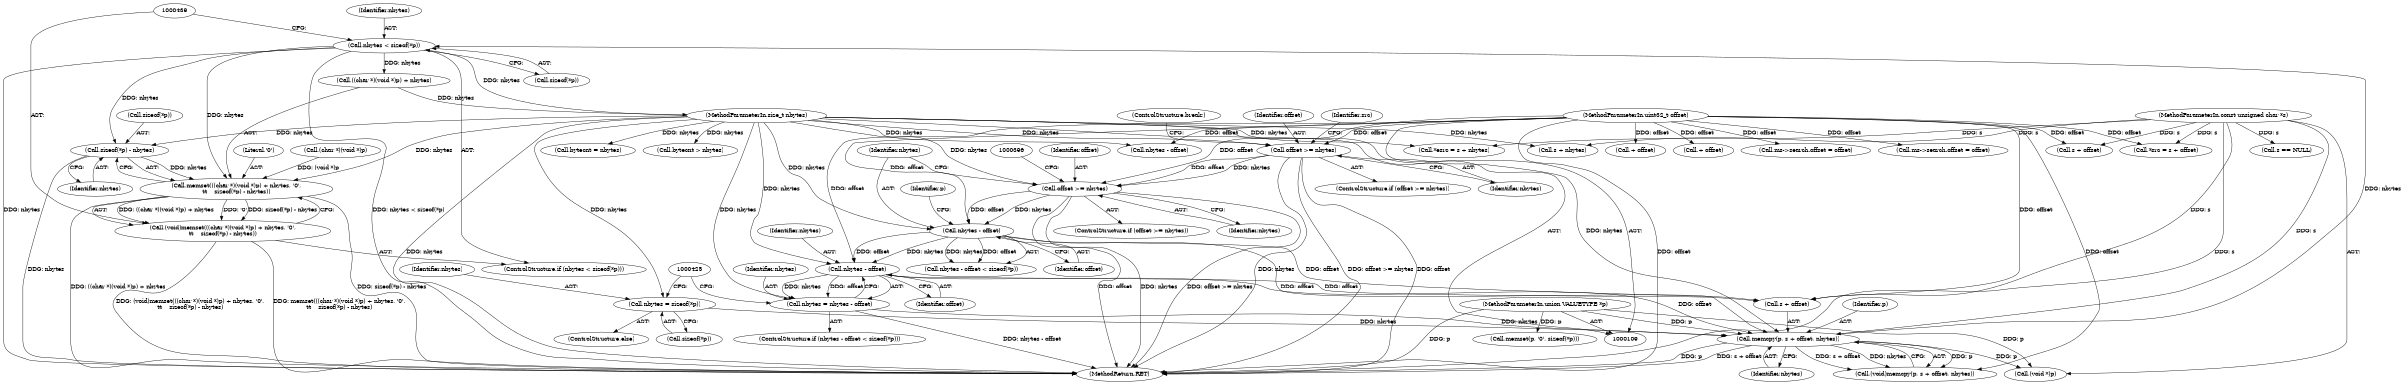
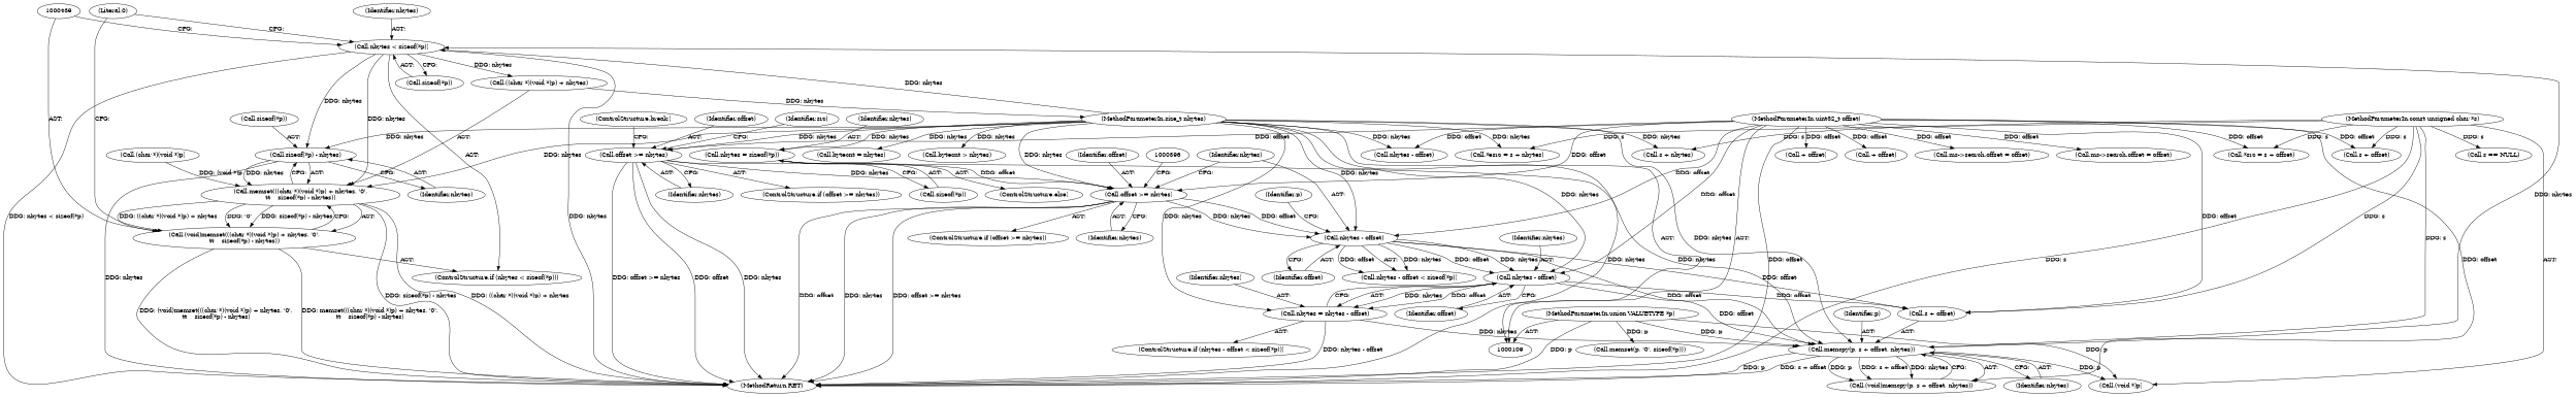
  digraph {
    n1 [label="(Call,sizeof(*p) - nbytes)"]
    n2 [label="(Call,memset(((char *)(void *)p) + nbytes, '\0',\n\t\t    sizeof(*p) - nbytes))"]
    n3 [label="(Identifier,nbytes)"]
    n4 [label="(MethodReturn,RET)"]
    n5 [label="(Call,(void)memset(((char *)(void *)p) + nbytes, '\0',\n\t\t    sizeof(*p) - nbytes))"]
    n6 [label="(MethodParameterIn,size_t nbytes)"]
    n7 [label="(Call,nbytes < sizeof(*p))"]
    n8 [label="(Call,memcpy(p, s + offset, nbytes))"]
    n9 [label="(Call,nbytes - offset)"]
    n10 [label="(Call,offset >= nbytes)"]
    n11 [label="(Call,offset >= nbytes)"]
    n12 [label="(Call,nbytes - offset)"]
    n13 [label="(Call,nbytes = sizeof(*p))"]
    n14 [label="(Call,nbytes = nbytes - offset)"]
    n15 [label="(Call,bytecnt = nbytes)"]
    n16 [label="(Call,*esrc = s + nbytes)"]
    n17 [label="(Call,nbytes - offset)"]
    n18 [label="(Call,s + nbytes)"]
    n19 [label="(Call,bytecnt > nbytes)"]
    1000109
    n21 [label="(Call,((char *)(void *)p) + nbytes)"]
    n22 [label="(ControlStructure,if (nbytes < sizeof(*p)))"]
    n23 [label="(Call,sizeof(*p))"]
    n24 [label="(Call,(void *)p)"]
    n25 [label="(Call,(void)memcpy(p, s + offset, nbytes))"]
    n26 [label="(Identifier,nbytes)"]
    n27 [label="(Call,s + offset)"]
    n28 [label="(Identifier,offset)"]
    n29 [label="(Call,nbytes - offset < sizeof(*p))"]
    n30 [label="(ControlStructure,if (offset >= nbytes))"]
    n31 [label="(Identifier,nbytes)"]
    n32 [label="(ControlStructure,if (offset >= nbytes))"]
    n33 [label="(Identifier,nbytes)"]
    n34 [label="(Identifier,offset)"]
    n35 [label="(Call,sizeof(*p))"]
    n36 [label="(ControlStructure,else)"]
    n37 [label="(ControlStructure,if (nbytes - offset < sizeof(*p)))"]
    n38 [label="(MethodParameterIn,union VALUETYPE *p)"]
    n39 [label="(Call,memset(p, '\0', sizeof(*p)))"]
    n40 [label="(MethodParameterIn,const unsigned char *s)"]
    n41 [label="(Call,s == NULL)"]
    n42 [label="(Call,*src = s + offset)"]
    n43 [label="(Call,s + offset)"]
    n44 [label="(MethodParameterIn,uint32_t offset)"]
    n45 [label="(Call,+ offset)"]
    n46 [label="(Call,+ offset)"]
    n47 [label="(Call,ms->search.offset = offset)"]
    n48 [label="(Call,ms->search.offset = offset)"]
    n49 [label="(Identifier,nbytes)"]
    n50 [label="(Identifier,src)"]
-   n51 [label="(Literal,'\0')"]
    n52 [label="(Identifier,nbytes)"]
    n53 [label="(Call,sizeof(*p))"]
    n54 [label="(Identifier,nbytes)"]
    n55 [label="(ControlStructure,break;)"]
    n56 [label="(Identifier,offset)"]
    n57 [label="(Identifier,p)"]
    n58 [label="(Identifier,nbytes)"]
    n59 [label="(Call,(char *)(void *)p)"]
    n60 [label="(Identifier,p)"]
+   n61 [label="(Literal,0)"]
    n62 [label="(Identifier,offset)"]
    n63 [label="(Identifier,nbytes)"]
    1000439
    1000396
-   1000425
    n1 -> n2 [label="AST: "]
    n1 -> n2 [label="DDG: nbytes"]
    n1 -> n3 [label="CFG: "]
    n1 -> n4 [label="DDG: nbytes"]
    n2 -> n1 [label="CFG: "]
    n2 -> n4 [label="DDG: sizeof(*p) - nbytes"]
    n2 -> n4 [label="DDG: ((char *)(void *)p) + nbytes"]
    n2 -> n5 [label="AST: "]
    n2 -> n5 [label="DDG: ((char *)(void *)p) + nbytes"]
    n2 -> n5 [label="DDG: '\0'"]
    n2 -> n5 [label="DDG: sizeof(*p) - nbytes"]
    n3 -> n1 [label="AST: "]
    n5 -> n2 [label="CFG: "]
    n5 -> n4 [label="DDG: memset(((char *)(void *)p) + nbytes, '\0',\n\t\t    sizeof(*p) - nbytes)"]
    n5 -> n4 [label="DDG: (void)memset(((char *)(void *)p) + nbytes, '\0',\n\t\t    sizeof(*p) - nbytes)"]
    n5 -> n22 [label="AST: "]
    n6 -> n1 [label="DDG: nbytes"]
    n6 -> n2 [label="DDG: nbytes"]
    n6 -> n4 [label="DDG: nbytes"]
    n6 -> n7 [label="DDG: nbytes"]
    n6 -> n8 [label="DDG: nbytes"]
    n6 -> n9 [label="DDG: nbytes"]
    n6 -> n10 [label="DDG: nbytes"]
    n6 -> n11 [label="DDG: nbytes"]
    n6 -> n12 [label="DDG: nbytes"]
    n6 -> n13 [label="DDG: nbytes"]
    n6 -> n14 [label="DDG: nbytes"]
    n6 -> n15 [label="DDG: nbytes"]
    n6 -> n16 [label="DDG: nbytes"]
    n6 -> n17 [label="DDG: nbytes"]
    n6 -> n18 [label="DDG: nbytes"]
    n6 -> n19 [label="DDG: nbytes"]
    n6 -> 1000109 [label="AST: "]
    n7 -> n1 [label="DDG: nbytes"]
    n7 -> n2 [label="DDG: nbytes"]
    n7 -> n4 [label="DDG: nbytes"]
    n7 -> n4 [label="DDG: nbytes < sizeof(*p)"]
    n7 -> n21 [label="DDG: nbytes"]
    n7 -> n22 [label="AST: "]
    n7 -> n23 [label="CFG: "]
    n8 -> n4 [label="DDG: p"]
    n8 -> n4 [label="DDG: s + offset"]
    n8 -> n7 [label="DDG: nbytes"]
    n8 -> n24 [label="DDG: p"]
    n8 -> n25 [label="AST: "]
    n8 -> n25 [label="DDG: p"]
    n8 -> n25 [label="DDG: s + offset"]
    n8 -> n25 [label="DDG: nbytes"]
    n8 -> n26 [label="CFG: "]
    n9 -> n8 [label="DDG: offset"]
    n9 -> n12 [label="DDG: nbytes"]
    n9 -> n12 [label="DDG: offset"]
    n9 -> n27 [label="DDG: offset"]
    n9 -> n28 [label="CFG: "]
    n9 -> n29 [label="AST: "]
    n9 -> n29 [label="DDG: nbytes"]
    n9 -> n29 [label="DDG: offset"]
    n10 -> n4 [label="DDG: offset"]
    n10 -> n4 [label="DDG: nbytes"]
    n10 -> n4 [label="DDG: offset >= nbytes"]
    n10 -> n9 [label="DDG: nbytes"]
    n10 -> n9 [label="DDG: offset"]
    n10 -> n30 [label="AST: "]
    n10 -> n31 [label="CFG: "]
    n11 -> n4 [label="DDG: offset"]
    n11 -> n4 [label="DDG: nbytes"]
    n11 -> n4 [label="DDG: offset >= nbytes"]
    n11 -> n10 [label="DDG: offset"]
    n11 -> n10 [label="DDG: nbytes"]
    n11 -> n32 [label="AST: "]
    n11 -> n33 [label="CFG: "]
    n12 -> n8 [label="DDG: offset"]
    n12 -> n14 [label="AST: "]
    n12 -> n14 [label="DDG: nbytes"]
    n12 -> n14 [label="DDG: offset"]
    n12 -> n27 [label="DDG: offset"]
    n12 -> n34 [label="CFG: "]
    n13 -> n8 [label="DDG: nbytes"]
    n13 -> n35 [label="CFG: "]
    n13 -> n36 [label="AST: "]
    n14 -> n4 [label="DDG: nbytes - offset"]
    n14 -> n8 [label="DDG: nbytes"]
    n14 -> n12 [label="CFG: "]
    n14 -> n37 [label="AST: "]
    n21 -> n2 [label="AST: "]
    n21 -> n6 [label="DDG: nbytes"]
    n23 -> n7 [label="AST: "]
    n25 -> n8 [label="CFG: "]
    n26 -> n8 [label="AST: "]
    n27 -> n8 [label="AST: "]
    n28 -> n9 [label="AST: "]
    n31 -> n10 [label="AST: "]
    n33 -> n11 [label="AST: "]
    n34 -> n12 [label="AST: "]
    n35 -> n13 [label="AST: "]
    n38 -> n4 [label="DDG: p"]
    n38 -> n8 [label="DDG: p"]
    n38 -> 1000109 [label="AST: "]
    n38 -> n24 [label="DDG: p"]
    n38 -> n39 [label="DDG: p"]
    n40 -> n4 [label="DDG: s"]
    n40 -> n8 [label="DDG: s"]
    n40 -> n16 [label="DDG: s"]
    n40 -> n18 [label="DDG: s"]
    n40 -> n24 [label="AST: "]
    n40 -> n27 [label="DDG: s"]
    n40 -> n41 [label="DDG: s"]
    n40 -> n42 [label="DDG: s"]
    n40 -> n43 [label="DDG: s"]
    n44 -> n4 [label="DDG: offset"]
    n44 -> n9 [label="DDG: offset"]
    n44 -> n10 [label="DDG: offset"]
    n44 -> n11 [label="DDG: offset"]
    n44 -> n12 [label="DDG: offset"]
    n44 -> n17 [label="DDG: offset"]
    n44 -> 1000109 [label="AST: "]
    n44 -> n25 [label="DDG: offset"]
    n44 -> n27 [label="DDG: offset"]
    n44 -> n42 [label="DDG: offset"]
    n44 -> n43 [label="DDG: offset"]
    n44 -> n45 [label="DDG: offset"]
    n44 -> n46 [label="DDG: offset"]
    n44 -> n47 [label="DDG: offset"]
    n44 -> n48 [label="DDG: offset"]
    n49 -> n7 [label="AST: "]
    n50 -> n11 [label="CFG: "]
-   n51 -> n2 [label="AST: "]
    n52 -> n14 [label="AST: "]
    n53 -> n1 [label="AST: "]
    n54 -> n12 [label="AST: "]
    n55 -> n11 [label="CFG: "]
    n56 -> n11 [label="AST: "]
    n57 -> n8 [label="AST: "]
    n58 -> n9 [label="AST: "]
    n58 -> n10 [label="CFG: "]
    n59 -> n2 [label="DDG: (void *)p"]
    n60 -> n9 [label="CFG: "]
+   n61 -> n5 [label="CFG: "]
+   n61 -> n7 [label="CFG: "]
    n62 -> n10 [label="AST: "]
    n63 -> n13 [label="AST: "]
    1000439 -> n5 [label="AST: "]
    1000439 -> n7 [label="CFG: "]
    1000396 -> n10 [label="CFG: "]
-   1000425 -> n13 [label="CFG: "]
-   1000425 -> n14 [label="CFG: "]
  }
